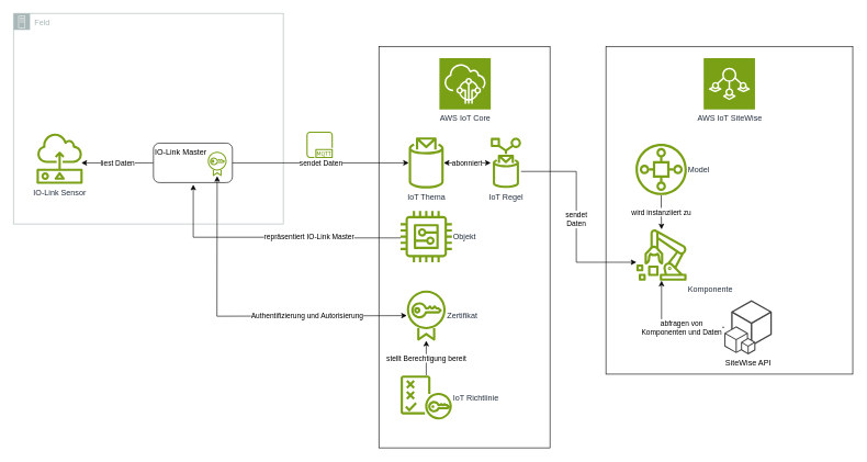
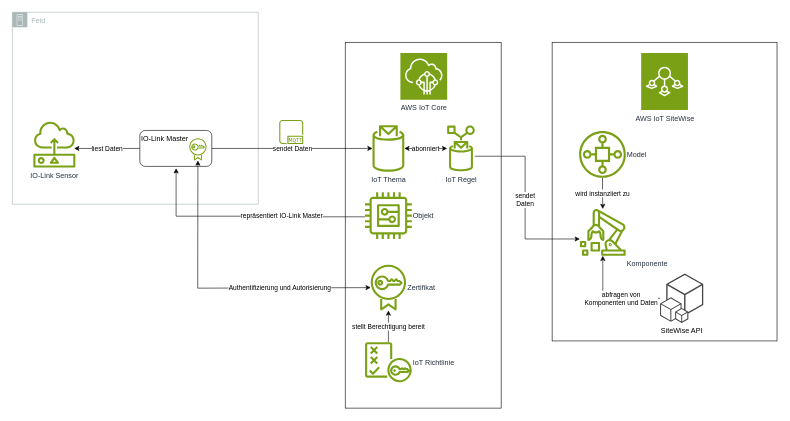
  <mxCell id="0" />
  <mxCell id="1" parent="0" />
  <mxCell id="2" value="" style="rounded=0;whiteSpace=wrap;html=1;" parent="1" vertex="1"><mxGeometry x="575" y="70" width="260" height="610" as="geometry" /></mxCell>
  <mxCell id="3" value="Feld" style="sketch=0;outlineConnect=0;gradientColor=none;html=1;whiteSpace=wrap;fontSize=12;fontStyle=0;shape=mxgraph.aws4.group;grIcon=mxgraph.aws4.group_on_premise;strokeColor=#AAB7B8;fillColor=none;verticalAlign=top;align=left;spacingLeft=30;fontColor=#AAB7B8;dashed=0;" parent="1" vertex="1"><mxGeometry x="20" y="20" width="410" height="320" as="geometry" /></mxCell>
  <mxCell id="4" value="" style="rounded=0;whiteSpace=wrap;html=1;" parent="1" vertex="1"><mxGeometry x="920" y="70" width="375" height="498" as="geometry" /></mxCell>
  <mxCell id="5" value="sendet&lt;br&gt;Daten" style="edgeStyle=orthogonalEdgeStyle;rounded=0;orthogonalLoop=1;jettySize=auto;html=1;" parent="1" source="26" target="21" edge="1"><mxGeometry relative="1" as="geometry"><mxPoint x="765" y="127" as="targetPoint" /><Array as="points"><mxPoint x="875" y="260" /><mxPoint x="875" y="398" /></Array></mxGeometry></mxCell>
  <mxCell id="6" value="AWS IoT Core" style="sketch=0;points=[[0,0,0],[0.25,0,0],[0.5,0,0],[0.75,0,0],[1,0,0],[0,1,0],[0.25,1,0],[0.5,1,0],[0.75,1,0],[1,1,0],[0,0.25,0],[0,0.5,0],[0,0.75,0],[1,0.25,0],[1,0.5,0],[1,0.75,0]];outlineConnect=0;fontColor=#232F3E;fillColor=#7AA116;strokeColor=#ffffff;dashed=0;verticalLabelPosition=bottom;verticalAlign=top;align=center;html=1;fontSize=12;fontStyle=0;aspect=fixed;shape=mxgraph.aws4.resourceIcon;resIcon=mxgraph.aws4.iot_core;" parent="1" vertex="1"><mxGeometry x="667" y="88" width="78" height="78" as="geometry" /></mxCell>
  <mxCell id="7" value="Zertifikat" style="sketch=0;outlineConnect=0;fontColor=#232F3E;gradientColor=none;fillColor=#7AA116;strokeColor=none;dashed=0;verticalLabelPosition=middle;verticalAlign=middle;align=left;html=1;fontSize=12;fontStyle=0;aspect=fixed;pointerEvents=1;shape=mxgraph.aws4.certificate_manager;labelPosition=right;" parent="1" vertex="1"><mxGeometry x="617.5" y="440" width="59" height="78" as="geometry" /></mxCell>
  <mxCell id="8" value="" style="sketch=0;outlineConnect=0;fontColor=#232F3E;gradientColor=none;fillColor=#7AA116;strokeColor=none;dashed=0;verticalLabelPosition=bottom;verticalAlign=top;align=center;html=1;fontSize=12;fontStyle=0;aspect=fixed;pointerEvents=1;shape=mxgraph.aws4.mqtt_protocol;" parent="1" vertex="1"><mxGeometry x="465" y="199.6" width="40" height="40" as="geometry" /></mxCell>
  <mxCell id="9" value="repräsentiert IO-Link Master" style="edgeStyle=orthogonalEdgeStyle;rounded=0;orthogonalLoop=1;jettySize=auto;html=1;" parent="1" edge="1"><mxGeometry x="-0.293" relative="1" as="geometry"><mxPoint x="293" y="280" as="targetPoint" /><Array as="points"><mxPoint x="475" y="361" /><mxPoint x="475" y="360" /><mxPoint x="293" y="360" /></Array><mxPoint x="608" y="361" as="sourcePoint" /><mxPoint as="offset" /></mxGeometry></mxCell>
  <mxCell id="10" value="Objekt" style="sketch=0;outlineConnect=0;fontColor=#232F3E;gradientColor=none;fillColor=#7AA116;strokeColor=none;dashed=0;verticalLabelPosition=middle;verticalAlign=middle;align=left;html=1;fontSize=12;fontStyle=0;aspect=fixed;pointerEvents=1;shape=mxgraph.aws4.generic;labelPosition=right;" parent="1" vertex="1"><mxGeometry x="608" y="320" width="78" height="78" as="geometry" /></mxCell>
  <mxCell id="11" value="stellt Berechtigung bereit" style="edgeStyle=orthogonalEdgeStyle;rounded=0;orthogonalLoop=1;jettySize=auto;html=1;" parent="1" source="12" target="7" edge="1"><mxGeometry relative="1" as="geometry" /></mxCell>
  <mxCell id="12" value="IoT Richtlinie" style="sketch=0;outlineConnect=0;fontColor=#232F3E;gradientColor=none;fillColor=#7AA116;strokeColor=none;dashed=0;verticalLabelPosition=middle;verticalAlign=middle;align=left;html=1;fontSize=12;fontStyle=0;aspect=fixed;pointerEvents=1;shape=mxgraph.aws4.policy;labelPosition=right;" parent="1" vertex="1"><mxGeometry x="608" y="570" width="78" height="67" as="geometry" /></mxCell>
  <mxCell id="13" value="liest Daten" style="edgeStyle=orthogonalEdgeStyle;rounded=0;orthogonalLoop=1;jettySize=auto;html=1;" parent="1" source="15" edge="1"><mxGeometry relative="1" as="geometry"><mxPoint x="123" y="247" as="targetPoint" /></mxGeometry></mxCell>
  <mxCell id="14" value="sendet Daten" style="edgeStyle=orthogonalEdgeStyle;rounded=0;orthogonalLoop=1;jettySize=auto;html=1;" parent="1" source="15" target="27" edge="1"><mxGeometry relative="1" as="geometry" /></mxCell>
  <mxCell id="15" value="IO-Link Master" style="rounded=1;whiteSpace=wrap;html=1;align=left;verticalAlign=top;" parent="1" vertex="1"><mxGeometry x="232.5" y="217" width="120" height="60" as="geometry" /></mxCell>
  <mxCell id="16" value="" style="sketch=0;outlineConnect=0;fontColor=#232F3E;gradientColor=none;fillColor=#7AA116;strokeColor=none;dashed=0;verticalLabelPosition=bottom;verticalAlign=top;align=center;html=1;fontSize=12;fontStyle=0;aspect=fixed;pointerEvents=1;shape=mxgraph.aws4.certificate_manager;" parent="1" vertex="1"><mxGeometry x="315" y="229.5" width="28.74" height="38" as="geometry" /></mxCell>
  <mxCell id="17" value="IO-Link Sensor" style="sketch=0;outlineConnect=0;fontColor=#232F3E;gradientColor=none;fillColor=#7AA116;strokeColor=none;dashed=0;verticalLabelPosition=bottom;verticalAlign=top;align=center;html=1;fontSize=12;fontStyle=0;aspect=fixed;pointerEvents=1;shape=mxgraph.aws4.sensor;" parent="1" vertex="1"><mxGeometry x="55" y="201" width="70" height="78" as="geometry" /></mxCell>
  <mxCell id="18" value="wird instanziiert zu" style="edgeStyle=orthogonalEdgeStyle;rounded=0;orthogonalLoop=1;jettySize=auto;html=1;" parent="1" source="19" target="21" edge="1"><mxGeometry relative="1" as="geometry" /></mxCell>
  <mxCell id="19" value="Model" style="sketch=0;outlineConnect=0;fontColor=#232F3E;gradientColor=none;fillColor=#7AA116;strokeColor=none;dashed=0;verticalLabelPosition=middle;verticalAlign=middle;align=left;html=1;fontSize=12;fontStyle=0;aspect=fixed;pointerEvents=1;shape=mxgraph.aws4.iot_sitewise_asset_model;labelPosition=right;" parent="1" vertex="1"><mxGeometry x="965" y="218" width="78" height="78" as="geometry" /></mxCell>
- <mxCell id="20" value="AWS IoT SiteWise" style="sketch=0;points=[[0,0,0],[0.25,0,0],[0.5,0,0],[0.75,0,0],[1,0,0],[0,1,0],[0.25,1,0],[0.5,1,0],[0.75,1,0],[1,1,0],[0,0.25,0],[0,0.5,0],[0,0.75,0],[1,0.25,0],[1,0.5,0],[1,0.75,0]];outlineConnect=0;fontColor=#232F3E;fillColor=light-dark(#7aa116, #61820b);strokeColor=#ffffff;dashed=0;verticalLabelPosition=bottom;verticalAlign=top;align=center;html=1;fontSize=12;fontStyle=0;aspect=fixed;shape=mxgraph.aws4.resourceIcon;resIcon=mxgraph.aws4.iot_sitewise;" parent="1" vertex="1"><mxGeometry x="1068.5" y="88" width="78" height="78" as="geometry" /></mxCell>
+ <mxCell id="20" value="AWS IoT SiteWise" style="sketch=0;points=[[0,0,0],[0.25,0,0],[0.5,0,0],[0.75,0,0],[1,0,0],[0,1,0],[0.25,1,0],[0.5,1,0],[0.75,1,0],[1,1,0],[0,0.25,0],[0,0.5,0],[0,0.75,0],[1,0.25,0],[1,0.5,0],[1,0.75,0]];outlineConnect=0;fontColor=#232F3E;fillColor=light-dark(#7aa116, #61820b);strokeColor=#ffffff;dashed=0;verticalLabelPosition=bottom;verticalAlign=top;align=center;html=1;fontSize=12;fontStyle=0;aspect=fixed;shape=mxgraph.aws4.resourceIcon;resIcon=mxgraph.aws4.iot_sitewise;" parent="1" vertex="1"><mxGeometry x="1068.5" y="88" width="78" height="95" as="geometry" /></mxCell>
  <mxCell id="21" value="Komponente" style="sketch=0;outlineConnect=0;fontColor=#232F3E;gradientColor=none;fillColor=#7AA116;strokeColor=none;dashed=0;verticalLabelPosition=bottom;verticalAlign=top;align=left;html=1;fontSize=12;fontStyle=0;aspect=fixed;pointerEvents=1;shape=mxgraph.aws4.iot_sitewise_asset;labelPosition=right;" parent="1" vertex="1"><mxGeometry x="966" y="348" width="77" height="78" as="geometry" /></mxCell>
  <mxCell id="22" value="Authentifizierung und Autorisierung" style="endArrow=classic;startArrow=classic;html=1;rounded=0;" parent="1" source="7" target="16" edge="1"><mxGeometry x="-0.392" width="50" height="50" relative="1" as="geometry"><mxPoint x="267.5" y="480" as="sourcePoint" /><mxPoint x="317.5" y="430" as="targetPoint" /><Array as="points"><mxPoint x="329" y="480" /></Array><mxPoint as="offset" /></mxGeometry></mxCell>
  <mxCell id="23" value="abfragen von &lt;br&gt;Komponenten und Daten" style="edgeStyle=orthogonalEdgeStyle;rounded=0;orthogonalLoop=1;jettySize=auto;html=1;" parent="1" source="24" target="21" edge="1"><mxGeometry x="-0.222" y="1" relative="1" as="geometry"><mxPoint as="offset" /></mxGeometry></mxCell>
  <mxCell id="24" value="SiteWise API" style="outlineConnect=0;dashed=0;verticalLabelPosition=bottom;verticalAlign=top;align=center;html=1;shape=mxgraph.aws3.cli;fillColor=#444444;gradientColor=none;" parent="1" vertex="1"><mxGeometry x="1100" y="455.5" width="72" height="82.5" as="geometry" /></mxCell>
  <mxCell id="25" value="abonniert" style="edgeStyle=orthogonalEdgeStyle;rounded=0;orthogonalLoop=1;jettySize=auto;html=1;startArrow=classic;startFill=1;" parent="1" source="26" target="27" edge="1"><mxGeometry relative="1" as="geometry" /></mxCell>
  <mxCell id="26" value="IoT Regel" style="sketch=0;outlineConnect=0;fontColor=#232F3E;gradientColor=none;fillColor=#7AA116;strokeColor=none;dashed=0;verticalLabelPosition=bottom;verticalAlign=top;align=center;html=1;fontSize=12;fontStyle=0;aspect=fixed;pointerEvents=1;shape=mxgraph.aws4.rule;" parent="1" vertex="1"><mxGeometry x="745" y="208" width="46" height="78" as="geometry" /></mxCell>
  <mxCell id="27" value="IoT Thema" style="sketch=0;outlineConnect=0;fontColor=#232F3E;gradientColor=none;fillColor=#7AA116;strokeColor=none;dashed=0;verticalLabelPosition=bottom;verticalAlign=top;align=center;html=1;fontSize=12;fontStyle=0;aspect=fixed;pointerEvents=1;shape=mxgraph.aws4.topic_2;" parent="1" vertex="1"><mxGeometry x="620.5" y="208" width="53" height="78" as="geometry" /></mxCell>
